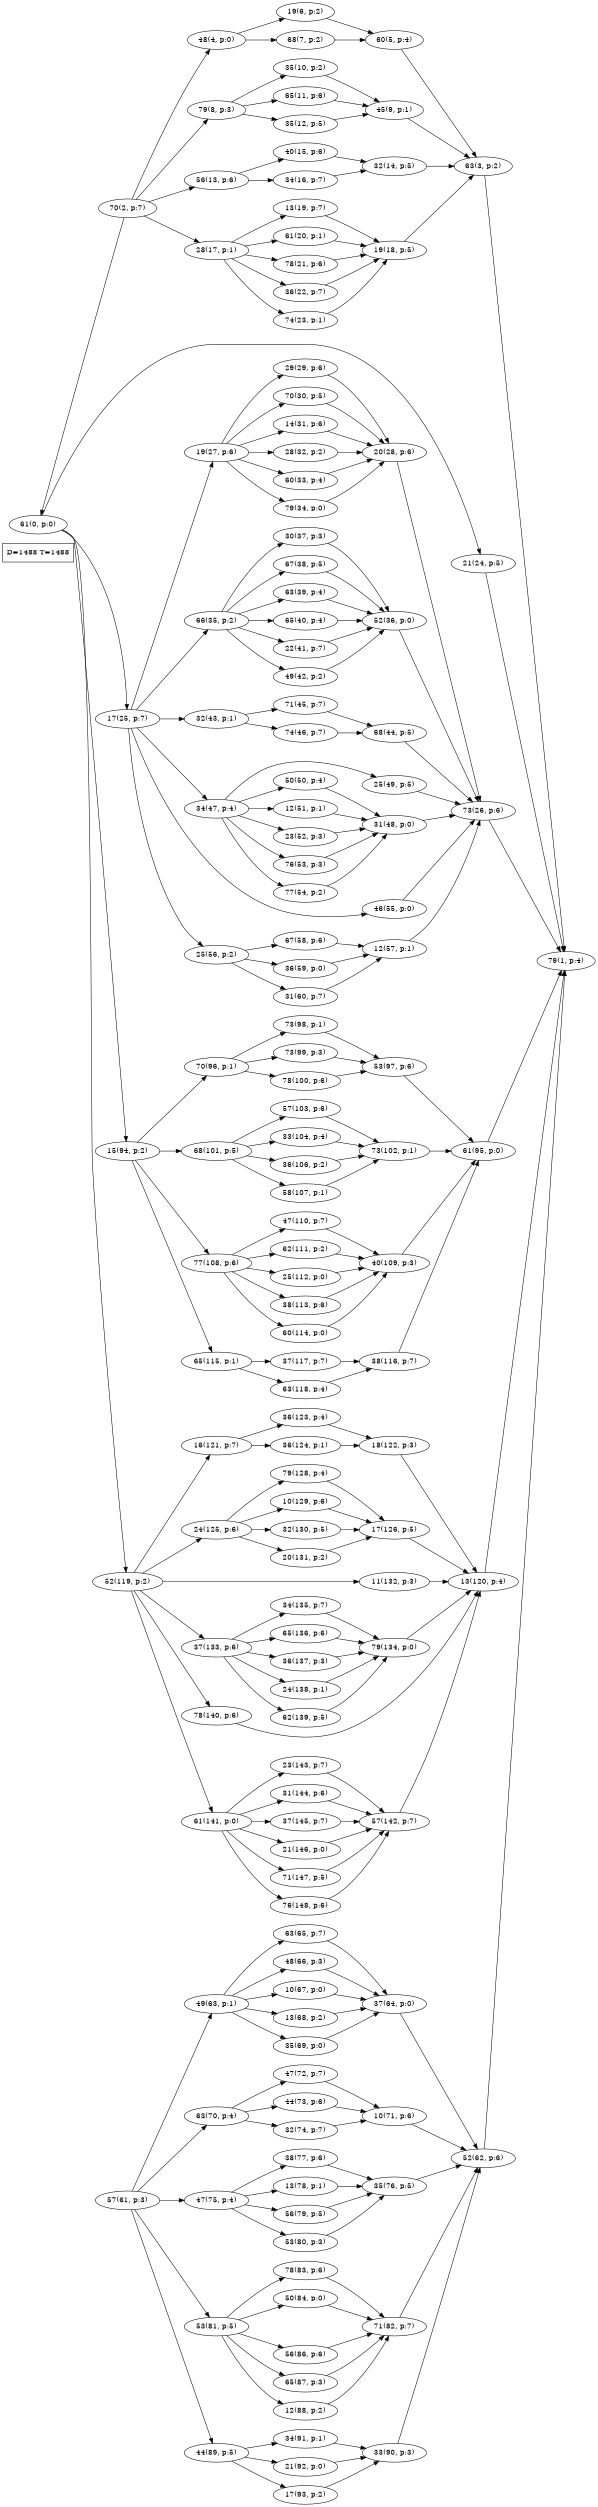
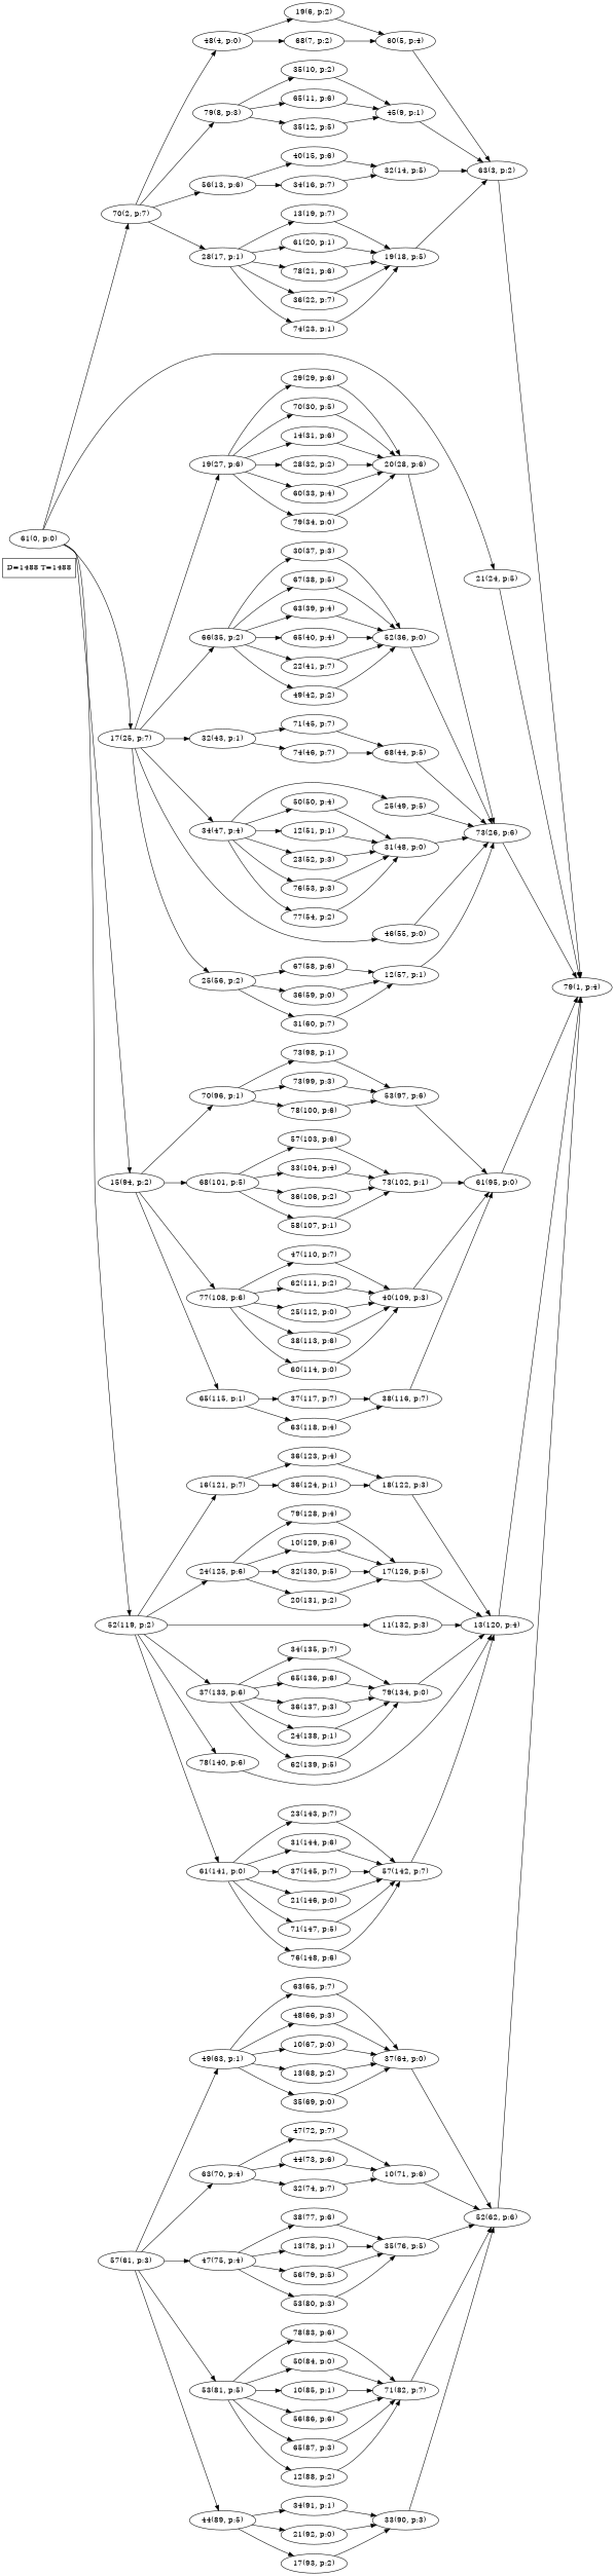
  digraph {
    rankdir=LR
    n1 [label="D=1488 T=1488" shape=box]
    n2 [label="61(0, p:0)"]
    n3 [label="70(2, p:7)"]
    n4 [label="21(24, p:5)"]
    n5 [label="17(25, p:7)"]
    n6 [label="15(94, p:2)"]
    n7 [label="52(119, p:2)"]
    n8 [label="48(4, p:0)"]
    n9 [label="79(8, p:3)"]
    n10 [label="56(13, p:6)"]
    n11 [label="28(17, p:1)"]
    n12 [label="79(1, p:4)"]
    n13 [label="19(27, p:6)"]
    n14 [label="66(35, p:2)"]
    n15 [label="32(43, p:1)"]
    n16 [label="34(47, p:4)"]
    n17 [label="46(55, p:0)"]
    n18 [label="25(56, p:2)"]
    n19 [label="57(61, p:3)"]
    n20 [label="49(63, p:1)"]
    n21 [label="63(70, p:4)"]
    n22 [label="47(75, p:4)"]
    n23 [label="53(81, p:5)"]
    n24 [label="44(89, p:5)"]
    n25 [label="70(96, p:1)"]
    n26 [label="68(101, p:5)"]
    n27 [label="77(108, p:6)"]
    n28 [label="65(115, p:1)"]
    n29 [label="16(121, p:7)"]
    n30 [label="24(125, p:6)"]
    n31 [label="11(132, p:3)"]
    n32 [label="37(133, p:6)"]
    n33 [label="78(140, p:6)"]
    n34 [label="61(141, p:0)"]
    n35 [label="19(6, p:2)"]
    n36 [label="68(7, p:2)"]
    n37 [label="35(10, p:2)"]
    n38 [label="65(11, p:6)"]
    n39 [label="35(12, p:5)"]
    n40 [label="40(15, p:6)"]
    n41 [label="34(16, p:7)"]
    n42 [label="13(19, p:7)"]
    n43 [label="61(20, p:1)"]
    n44 [label="78(21, p:6)"]
    n45 [label="36(22, p:7)"]
    n46 [label="74(23, p:1)"]
    n47 [label="63(3, p:2)"]
    n48 [label="60(5, p:4)"]
    n49 [label="45(9, p:1)"]
    n50 [label="32(14, p:5)"]
    n51 [label="19(18, p:5)"]
    n52 [label="29(29, p:6)"]
    n53 [label="70(30, p:5)"]
    n54 [label="14(31, p:6)"]
    n55 [label="28(32, p:2)"]
    n56 [label="60(33, p:4)"]
    n57 [label="79(34, p:0)"]
    n58 [label="30(37, p:3)"]
    n59 [label="67(38, p:5)"]
    n60 [label="63(39, p:4)"]
    n61 [label="65(40, p:4)"]
    n62 [label="22(41, p:7)"]
    n63 [label="49(42, p:2)"]
    n64 [label="71(45, p:7)"]
    n65 [label="74(46, p:7)"]
    n66 [label="25(49, p:5)"]
    n67 [label="50(50, p:4)"]
    n68 [label="12(51, p:1)"]
    n69 [label="23(52, p:3)"]
    n70 [label="76(53, p:3)"]
    n71 [label="77(54, p:2)"]
    n72 [label="73(26, p:6)"]
    n73 [label="67(58, p:6)"]
    n74 [label="36(59, p:0)"]
    n75 [label="31(60, p:7)"]
    n76 [label="20(28, p:6)"]
    n77 [label="52(36, p:0)"]
    n78 [label="68(44, p:5)"]
    n79 [label="31(48, p:0)"]
    n80 [label="12(57, p:1)"]
    n81 [label="63(65, p:7)"]
    n82 [label="48(66, p:3)"]
    n83 [label="10(67, p:0)"]
    n84 [label="13(68, p:2)"]
    n85 [label="35(69, p:0)"]
    n86 [label="47(72, p:7)"]
    n87 [label="44(73, p:6)"]
    n88 [label="32(74, p:7)"]
    n89 [label="38(77, p:6)"]
    n90 [label="13(78, p:1)"]
    n91 [label="56(79, p:5)"]
    n92 [label="53(80, p:3)"]
    n93 [label="78(83, p:6)"]
    n94 [label="50(84, p:0)"]
+   n95 [label="10(85, p:1)"]
    n96 [label="56(86, p:6)"]
    n97 [label="65(87, p:3)"]
    n98 [label="12(88, p:2)"]
    n99 [label="34(91, p:1)"]
    n100 [label="21(92, p:0)"]
    n101 [label="17(93, p:2)"]
    n102 [label="52(62, p:6)"]
    n103 [label="37(64, p:0)"]
    n104 [label="10(71, p:6)"]
    n105 [label="35(76, p:5)"]
    n106 [label="71(82, p:7)"]
    n107 [label="33(90, p:3)"]
    n108 [label="73(98, p:1)"]
    n109 [label="73(99, p:3)"]
    n110 [label="78(100, p:6)"]
    n111 [label="57(103, p:6)"]
    n112 [label="33(104, p:4)"]
    n113 [label="36(106, p:2)"]
    n114 [label="58(107, p:1)"]
    n115 [label="47(110, p:7)"]
    n116 [label="62(111, p:2)"]
    n117 [label="25(112, p:0)"]
    n118 [label="38(113, p:6)"]
    n119 [label="60(114, p:0)"]
    n120 [label="37(117, p:7)"]
    n121 [label="63(118, p:4)"]
    n122 [label="61(95, p:0)"]
    n123 [label="53(97, p:6)"]
    n124 [label="73(102, p:1)"]
    n125 [label="40(109, p:3)"]
    n126 [label="38(116, p:7)"]
    n127 [label="36(123, p:4)"]
    n128 [label="36(124, p:1)"]
    n129 [label="79(128, p:4)"]
    n130 [label="10(129, p:6)"]
    n131 [label="32(130, p:5)"]
    n132 [label="20(131, p:2)"]
    n133 [label="13(120, p:4)"]
    n134 [label="34(135, p:7)"]
    n135 [label="65(136, p:6)"]
    n136 [label="36(137, p:3)"]
    n137 [label="24(138, p:1)"]
    n138 [label="62(139, p:5)"]
    n139 [label="23(143, p:7)"]
    n140 [label="31(144, p:6)"]
    n141 [label="37(145, p:7)"]
    n142 [label="21(146, p:0)"]
    n143 [label="71(147, p:5)"]
    n144 [label="76(148, p:6)"]
    n145 [label="18(122, p:3)"]
    n146 [label="17(126, p:5)"]
    n147 [label="79(134, p:0)"]
    n148 [label="57(142, p:7)"]
-   n3 -> n2
+   n2 -> n3
    n2 -> n4
    n2 -> n5
    n2 -> n6
    n2 -> n7
    n3 -> n8
    n3 -> n9
    n3 -> n10
    n3 -> n11
    n4 -> n12
    n5 -> n13
    n5 -> n14
    n5 -> n15
    n5 -> n16
    n5 -> n17
    n5 -> n18
    n6 -> n25
    n6 -> n26
    n6 -> n27
    n6 -> n28
    n7 -> n29
    n7 -> n30
    n7 -> n31
    n7 -> n32
    n7 -> n33
    n7 -> n34
    n8 -> n35
    n8 -> n36
    n9 -> n37
    n9 -> n38
    n9 -> n39
    n10 -> n40
    n10 -> n41
    n11 -> n42
    n11 -> n43
    n11 -> n44
    n11 -> n45
    n11 -> n46
    n13 -> n52
    n13 -> n53
    n13 -> n54
    n13 -> n55
    n13 -> n56
    n13 -> n57
    n14 -> n58
    n14 -> n59
    n14 -> n60
    n14 -> n61
    n14 -> n62
    n14 -> n63
    n15 -> n64
    n15 -> n65
    n16 -> n66
    n16 -> n67
    n16 -> n68
    n16 -> n69
    n16 -> n70
    n16 -> n71
    n17 -> n72
    n18 -> n73
    n18 -> n74
    n18 -> n75
    n19 -> n20
    n19 -> n21
    n19 -> n22
    n19 -> n23
    n19 -> n24
    n20 -> n81
    n20 -> n82
    n20 -> n83
    n20 -> n84
    n20 -> n85
    n21 -> n86
    n21 -> n87
    n21 -> n88
    n22 -> n89
    n22 -> n90
    n22 -> n91
    n22 -> n92
    n23 -> n93
    n23 -> n94
+   n23 -> n95
    n23 -> n96
    n23 -> n97
    n23 -> n98
    n24 -> n99
    n24 -> n100
    n24 -> n101
    n25 -> n108
    n25 -> n109
    n25 -> n110
    n26 -> n111
    n26 -> n112
    n26 -> n113
    n26 -> n114
    n27 -> n115
    n27 -> n116
    n27 -> n117
    n27 -> n118
    n27 -> n119
    n28 -> n120
    n28 -> n121
    n29 -> n127
    n29 -> n128
    n30 -> n129
    n30 -> n130
    n30 -> n131
    n30 -> n132
    n31 -> n133
    n32 -> n134
    n32 -> n135
    n32 -> n136
    n32 -> n137
    n32 -> n138
    n33 -> n133
    n34 -> n139
    n34 -> n140
    n34 -> n141
    n34 -> n142
    n34 -> n143
    n34 -> n144
    n35 -> n48
    n36 -> n48
    n37 -> n49
    n38 -> n49
    n39 -> n49
    n40 -> n50
    n41 -> n50
    n42 -> n51
    n43 -> n51
    n44 -> n51
    n45 -> n51
    n46 -> n51
    n47 -> n12
    n48 -> n47
    n49 -> n47
    n50 -> n47
    n51 -> n47
    n52 -> n76
    n53 -> n76
    n54 -> n76
    n55 -> n76
    n56 -> n76
    n57 -> n76
    n58 -> n77
    n59 -> n77
    n60 -> n77
    n61 -> n77
    n62 -> n77
    n63 -> n77
    n64 -> n78
    n65 -> n78
    n66 -> n72
    n67 -> n79
    n68 -> n79
    n69 -> n79
    n70 -> n79
    n71 -> n79
    n72 -> n12
    n73 -> n80
    n74 -> n80
    n75 -> n80
    n76 -> n72
    n77 -> n72
    n78 -> n72
    n79 -> n72
    n80 -> n72
    n81 -> n103
    n82 -> n103
    n83 -> n103
    n84 -> n103
    n85 -> n103
    n86 -> n104
    n87 -> n104
    n88 -> n104
    n89 -> n105
    n90 -> n105
    n91 -> n105
    n92 -> n105
    n93 -> n106
    n94 -> n106
+   n95 -> n106
    n96 -> n106
    n97 -> n106
    n98 -> n106
    n99 -> n107
    n100 -> n107
    n101 -> n107
    n102 -> n12
    n103 -> n102
    n104 -> n102
    n105 -> n102
    n106 -> n102
    n107 -> n102
    n108 -> n123
    n109 -> n123
    n110 -> n123
    n111 -> n124
    n112 -> n124
    n113 -> n124
    n114 -> n124
    n115 -> n125
    n116 -> n125
    n117 -> n125
    n118 -> n125
    n119 -> n125
    n120 -> n126
    n121 -> n126
    n122 -> n12
    n123 -> n122
    n124 -> n122
    n125 -> n122
    n126 -> n122
    n127 -> n145
    n128 -> n145
    n129 -> n146
    n130 -> n146
    n131 -> n146
    n132 -> n146
    n133 -> n12
    n134 -> n147
    n135 -> n147
    n136 -> n147
    n137 -> n147
    n138 -> n147
    n139 -> n148
    n140 -> n148
    n141 -> n148
    n142 -> n148
    n143 -> n148
    n144 -> n148
    n145 -> n133
    n146 -> n133
    n147 -> n133
    n148 -> n133
  }
